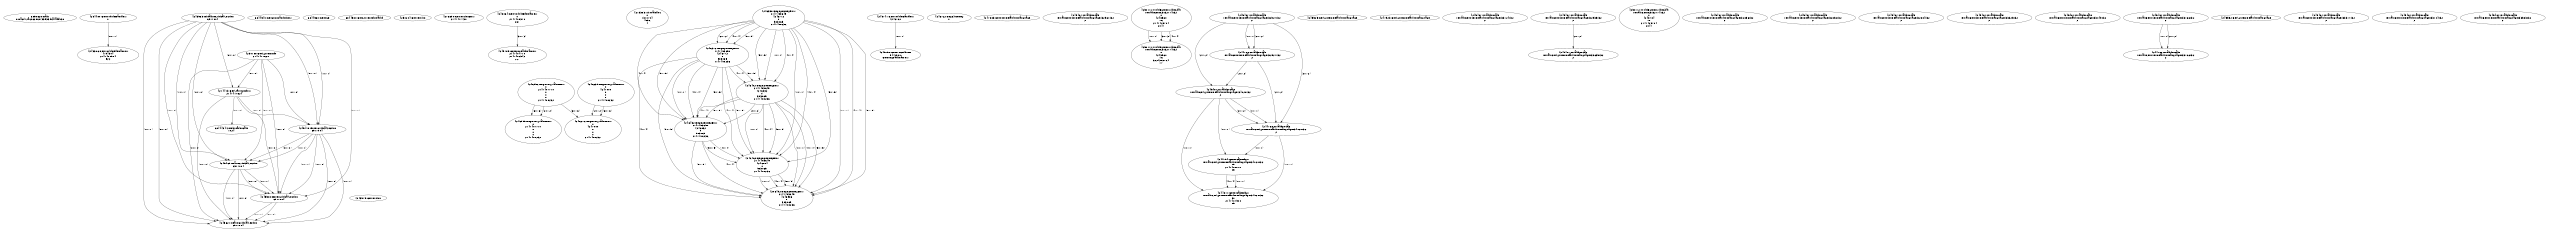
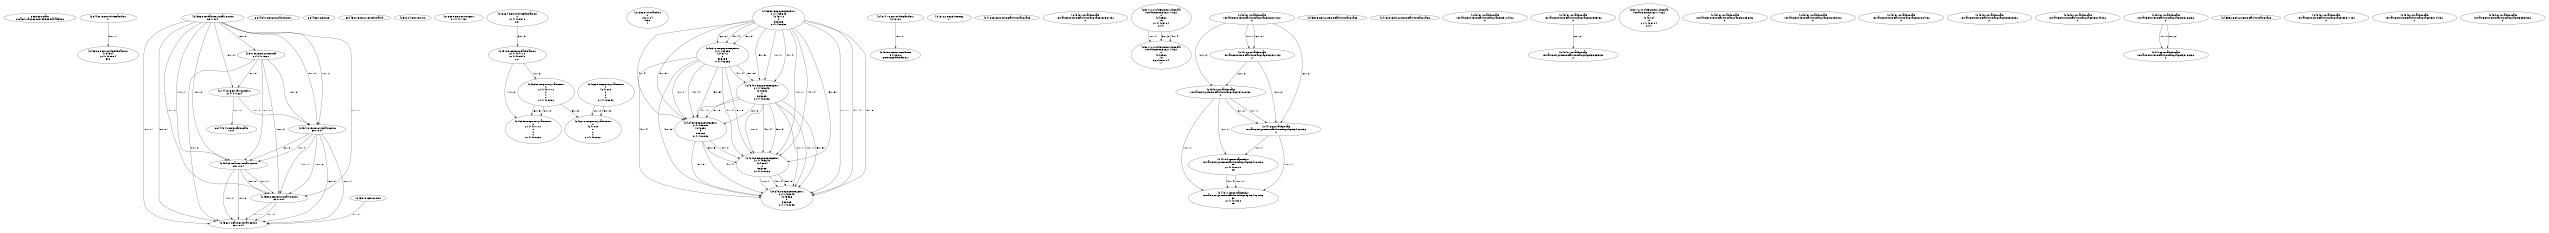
  digraph {
    n1 [label="6850628.main\n000acd72ac2628c8733533dca4afbb30"]
    n2 [label="4254480.GetModuleHandleW\n0"]
    n3 [label="4243306.GetModuleFileNameW\n4194304\n2147408904\n522"]
    n4 [label="6844434.SetThreadLocale\n1024"]
    n5 [label="4243965.InitializeCriticalSection\n6917004"]
    n6 [label="4250188.GetSystemInfo\n2147417660"]
    n7 [label="4214413.GetStartupInfoW\n2147417624"]
    n8 [label="4245418.EnterCriticalSection\n6917004"]
    n9 [label="4245469.LeaveCriticalSection\n6917004"]
    n10 [label="4245580.EnterCriticalSection\n6917004"]
    n11 [label="4245621.LeaveCriticalSection\n6917004"]
    n12 [label="4243979.GetVersion\n"]
    n13 [label="6844540.GetCommandLineW\n"]
    n14 [label="6844560.GetACP\n"]
    n15 [label="6844580.GetCurrentThreadId\n"]
    n16 [label="4250204.GetVersion\n"]
    n17 [label="4276690.GetVersionExW\n2147417420"]
    n18 [label="4248064.GetModuleFileNameW\n0\n2147408370\n261"]
    n19 [label="4245785.GetLongPathNameW\n2147407710\n2147406542\n261"]
    n20 [label="4246556.RegQueryValueExW\n0\n2147407710\n0\n0\n0\n2147408232"]
    n21 [label="4246599.RegQueryValueExW\n0\n2147407710\n0\n0\n0\n2147408232"]
    n22 [label="4215383.VirtualAlloc\n0\n1310704\n4096\n4"]
    n23 [label="4246338.RegOpenKeyExW\n2147483649\n4246772\n0\n983065\n2147408236"]
    n24 [label="4246372.RegOpenKeyExW\n2147483650\n4246772\n0\n983065\n2147408236"]
    n25 [label="4246402.RegOpenKeyExW\n2147483649\n4246832\n0\n983065\n2147408236"]
    n26 [label="4246432.RegOpenKeyExW\n2147483650\n4246832\n0\n983065\n2147408236"]
    n27 [label="4246462.RegOpenKeyExW\n2147483649\n4246884\n0\n983065\n2147408236"]
    n28 [label="4206492.RegOpenKeyExW\n2147483649\n4246936\n0\n983065\n2147408236"]
    n29 [label="4245741.GetModuleHandleW\n4246160"]
    n30 [label="4245758.GetProcAddress\n9441320\nGetLongPathNameW"]
    n31 [label="4246676.RegQueryValueExW\n0\n4247000\n0\n0\n0\n2147408232"]
    n32 [label="4246635.RegQueryValueExW\n0\n4247000\n0\n0\n0\n2147408232"]
    n33 [label="4246722.RegCloseKey\n0"]
    n34 [label="4247883.GetUserDefaultUILanguage\n"]
    n35 [label="4245487.IsValidLocale\nretval_GetUserDefaultUILanguage_32961_32\n2"]
    n36 [label="4250171.MultiByteToWideChar\nretval_GetACP_32774_32\n0\n4243560\n16\n2147403704\n2047"]
    n37 [label="4250171.MultiByteToWideChar\nretval_GetACP_32774_32\n0\n4243560\n16\n3224282764\n17"]
    n38 [label="4245487.IsValidLocale\nretval_GetUserDefaultUILanguage_32927_32\n2"]
    n39 [label="4244766.IsValidLocale\nretval_GetUserDefaultUILanguage_32927_32\n2"]
    n40 [label="4245487.IsValidLocale\nretval_GetSystemDefaultUILanguage_34020_32\n2"]
    n41 [label="4244766.IsValidLocale\nretval_GetSystemDefaultUILanguage_34020_32\n2"]
    n42 [label="4244794.GetLocaleInfoW\nretval_GetSystemDefaultUILanguage_34020_32\n89\n2147408070\n85"]
    n43 [label="4244811.GetLocaleInfoW\nretval_GetSystemDefaultUILanguage_34020_32\n90\n2147407900\n85"]
    n44 [label="4245525.GetSystemDefaultUILanguage\n"]
    n45 [label="4247923.GetSystemDefaultUILanguage\n"]
    n46 [label="4245487.IsValidLocale\nretval_GetUserDefaultUILanguage_33124_32\n2"]
    n47 [label="4245487.IsValidLocale\nretval_GetUserDefaultUILanguage_32935_32\n2"]
    n48 [label="4245487.IsValidLocale\nretval_GetSystemDefaultUILanguage_33635_32\n2"]
    n49 [label="4250171.MultiByteToWideChar\nretval_GetACP_32774_32\n0\n4243784\n10\n2147403704\n2047"]
    n50 [label="4245487.IsValidLocale\nretval_GetUserDefaultUILanguage_32856_32\n2"]
    n51 [label="4245487.IsValidLocale\nretval_GetUserDefaultUILanguage_32852_32\n2"]
    n52 [label="4245487.IsValidLocale\nretval_GetUserDefaultUILanguage_32884_32\n2"]
    n53 [label="4245487.IsValidLocale\nretval_GetUserDefaultUILanguage_33325_32\n2"]
    n54 [label="4245487.IsValidLocale\nretval_GetUserDefaultUILanguage_33049_32\n2"]
    n55 [label="4245487.IsValidLocale\nretval_GetUserDefaultUILanguage_33166_32\n2"]
    n56 [label="4244766.IsValidLocale\nretval_GetUserDefaultUILanguage_33166_32\n2"]
    n57 [label="4245552.GetSystemDefaultUILanguage\n"]
    n58 [label="4245487.IsValidLocale\nretval_GetUserDefaultUILanguage_33317_32\n2"]
    n59 [label="4245487.IsValidLocale\nretval_GetUserDefaultUILanguage_33104_32\n2"]
    n60 [label="4245487.IsValidLocale\nretval_GetUserDefaultUILanguage_33583_32\n2"]
    n2 -> n3 [label="(0-->1)"]
+   n5 -> n6 [label="(0-->0)"]
    n5 -> n7 [label="(0-->0)"]
    n5 -> n8 [label="(1-->1)"]
    n5 -> n8 [label="(0-->0)"]
    n5 -> n9 [label="(1-->1)"]
    n5 -> n9 [label="(0-->0)"]
    n5 -> n10 [label="(1-->1)"]
    n5 -> n10 [label="(0-->0)"]
    n5 -> n11 [label="(1-->1)"]
    n5 -> n11 [label="(0-->0)"]
    n6 -> n7 [label="(0-->0)"]
    n6 -> n8 [label="(0-->0)"]
    n6 -> n9 [label="(0-->0)"]
    n6 -> n10 [label="(0-->0)"]
    n6 -> n11 [label="(0-->0)"]
    n7 -> n4 [label="(0-->0)"]
    n7 -> n8 [label="(0-->0)"]
-   n7 -> n10 [label="(0-->0)"]
-   n7 -> n11 [label="(0-->0)"]
+   n12 -> n11 [label="(0-->0)"]
    n8 -> n9 [label="(1-->1)"]
    n8 -> n9 [label="(0-->0)"]
    n8 -> n10 [label="(1-->1)"]
    n8 -> n10 [label="(0-->0)"]
    n8 -> n11 [label="(1-->1)"]
    n8 -> n11 [label="(0-->0)"]
    n9 -> n10 [label="(1-->1)"]
    n9 -> n10 [label="(0-->0)"]
    n9 -> n11 [label="(1-->1)"]
    n9 -> n11 [label="(0-->0)"]
    n10 -> n11 [label="(1-->1)"]
    n10 -> n11 [label="(0-->0)"]
    n18 -> n19 [label="(3-->3)"]
+   n19 -> n20 [label="(1-->2)"]
+   n19 -> n21 [label="(1-->2)"]
    n20 -> n21 [label="(2-->2)"]
    n20 -> n21 [label="(6-->6)"]
    n20 -> n31 [label="(6-->6)"]
    n23 -> n24 [label="(2-->2)"]
    n23 -> n24 [label="(4-->4)"]
    n23 -> n24 [label="(5-->5)"]
    n23 -> n25 [label="(1-->1)"]
    n23 -> n25 [label="(4-->4)"]
    n23 -> n25 [label="(5-->5)"]
    n23 -> n26 [label="(4-->4)"]
    n23 -> n26 [label="(5-->5)"]
    n23 -> n27 [label="(1-->1)"]
    n23 -> n27 [label="(4-->4)"]
    n23 -> n27 [label="(5-->5)"]
    n23 -> n28 [label="(1-->1)"]
    n23 -> n28 [label="(4-->4)"]
    n23 -> n28 [label="(5-->5)"]
    n24 -> n25 [label="(4-->4)"]
    n24 -> n25 [label="(5-->5)"]
    n24 -> n26 [label="(1-->1)"]
    n24 -> n26 [label="(4-->4)"]
    n24 -> n26 [label="(5-->5)"]
    n24 -> n27 [label="(4-->4)"]
    n24 -> n27 [label="(5-->5)"]
    n24 -> n28 [label="(4-->4)"]
    n24 -> n28 [label="(5-->5)"]
    n25 -> n26 [label="(2-->2)"]
    n25 -> n26 [label="(4-->4)"]
    n25 -> n26 [label="(5-->5)"]
    n25 -> n27 [label="(1-->1)"]
    n25 -> n27 [label="(4-->4)"]
    n25 -> n27 [label="(5-->5)"]
    n25 -> n28 [label="(1-->1)"]
    n25 -> n28 [label="(4-->4)"]
    n25 -> n28 [label="(5-->5)"]
    n26 -> n27 [label="(4-->4)"]
    n26 -> n27 [label="(5-->5)"]
    n26 -> n28 [label="(4-->4)"]
    n26 -> n28 [label="(5-->5)"]
    n27 -> n28 [label="(1-->1)"]
    n27 -> n28 [label="(4-->4)"]
    n27 -> n28 [label="(5-->5)"]
    n29 -> n30 [label="(0-->1)"]
    n32 -> n31 [label="(2-->2)"]
    n32 -> n31 [label="(6-->6)"]
    n36 -> n37 [label="(1-->1)"]
    n36 -> n37 [label="(3-->3)"]
    n36 -> n37 [label="(4-->4)"]
    n38 -> n39 [label="(1-->1)"]
    n38 -> n39 [label="(2-->2)"]
    n38 -> n40 [label="(2-->2)"]
    n38 -> n41 [label="(2-->2)"]
    n39 -> n40 [label="(2-->2)"]
    n39 -> n41 [label="(2-->2)"]
    n40 -> n41 [label="(1-->1)"]
    n40 -> n41 [label="(2-->2)"]
    n40 -> n42 [label="(1-->1)"]
    n40 -> n43 [label="(1-->1)"]
    n41 -> n42 [label="(1-->1)"]
    n41 -> n43 [label="(1-->1)"]
    n42 -> n43 [label="(1-->1)"]
    n42 -> n43 [label="(4-->4)"]
    n47 -> n48 [label="(2-->2)"]
    n55 -> n56 [label="(1-->1)"]
    n55 -> n56 [label="(2-->2)"]
  }
